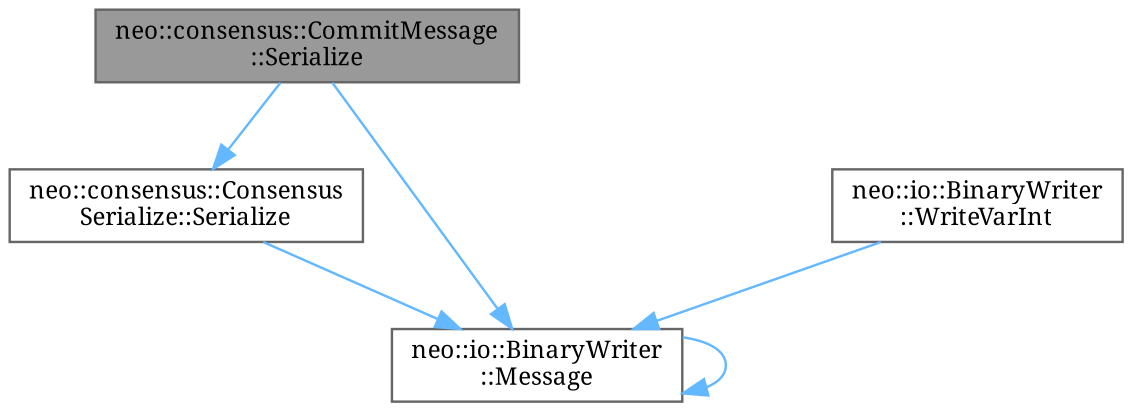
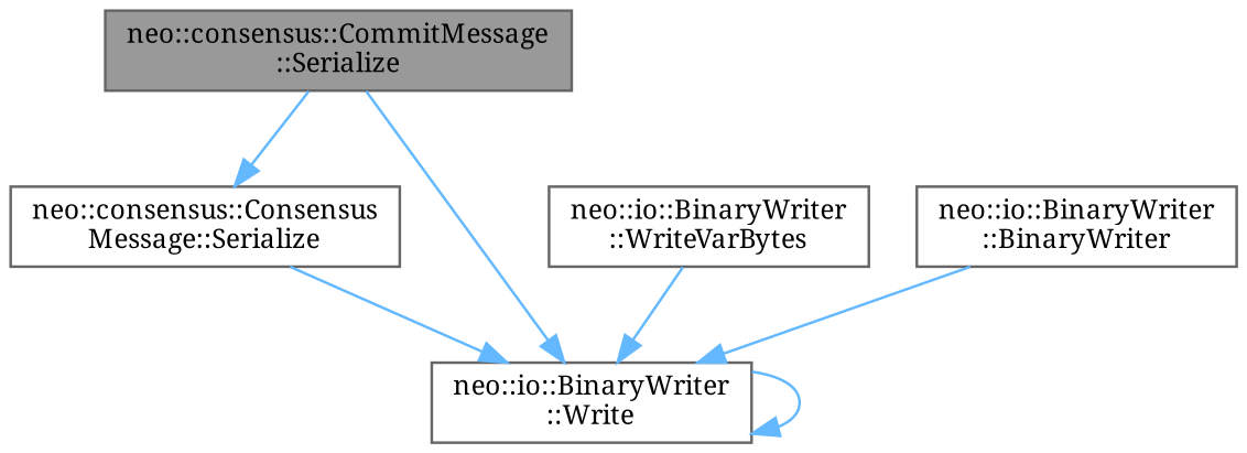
  digraph {
    fontname="Noto Serif"
    rankdir=TB
    node [color=grey40 fillcolor=white fontname="Noto Serif" fontsize=10 shape=box style=filled]
    edge [color=steelblue1 fontname="Noto Serif" fontsize=10 labelfontname=Helvetica labelfontsize=10 style=solid]
    n1 [color=gray40 fillcolor=grey60 fontcolor=black height=0.2 label="neo::consensus::CommitMessage\l::Serialize" width=0.4]
-   n2 [height=0.2 label="neo::consensus::Consensus\lSerialize::Serialize" width=0.4]
-   n3 [height=0.2 label="neo::io::BinaryWriter\l::Message" width=0.4]
-   n5 [height=0.2 label="neo::io::BinaryWriter\l::WriteVarInt" width=0.4]
+   n2 [height=0.2 label="neo::consensus::Consensus\lMessage::Serialize" width=0.4]
+   n3 [height=0.2 label="neo::io::BinaryWriter\l::Write" width=0.4]
+   n4 [height=0.2 label="neo::io::BinaryWriter\l::WriteVarBytes" width=0.4]
+   n5 [height=0.2 label="neo::io::BinaryWriter\l::BinaryWriter" width=0.4]
    n1 -> n2
    n1 -> n3
    n2 -> n3
    n3 -> n3
+   n4 -> n3
    n5 -> n3
  }
